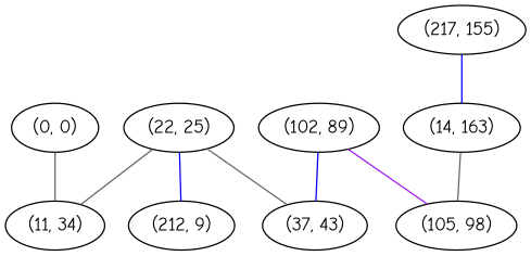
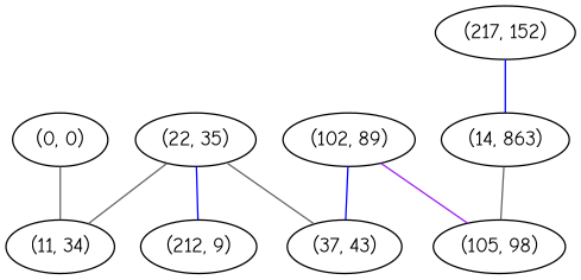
  graph {
    fontname="Comic Neue"
    node [fontname="Comic Neue"]
    edge [color=gray40 fontname="Comic Neue" weight=1]
-   "(22, 35)" [label="(22, 25)"]
+   "(22, 35)"
    "(11, 34)"
    "(212, 9)"
    n4 [label="(37, 43)"]
    "(0, 0)"
    "(102, 89)"
    n7 [label="(105, 98)"]
-   "(217, 155)"
-   "(14, 163)"
+   "(217, 155)" [label="(217, 152)"]
+   "(14, 163)" [label="(14, 863)"]
    "(22, 35)" -- "(11, 34)"
    "(22, 35)" -- "(212, 9)" [color=blue]
    "(22, 35)" -- n4
    "(0, 0)" -- "(11, 34)" [weight=4]
    "(102, 89)" -- n4 [color=blue]
    "(102, 89)" -- n7 [color=purple]
    "(217, 155)" -- "(14, 163)" [color=blue]
    "(14, 163)" -- n7
  }
